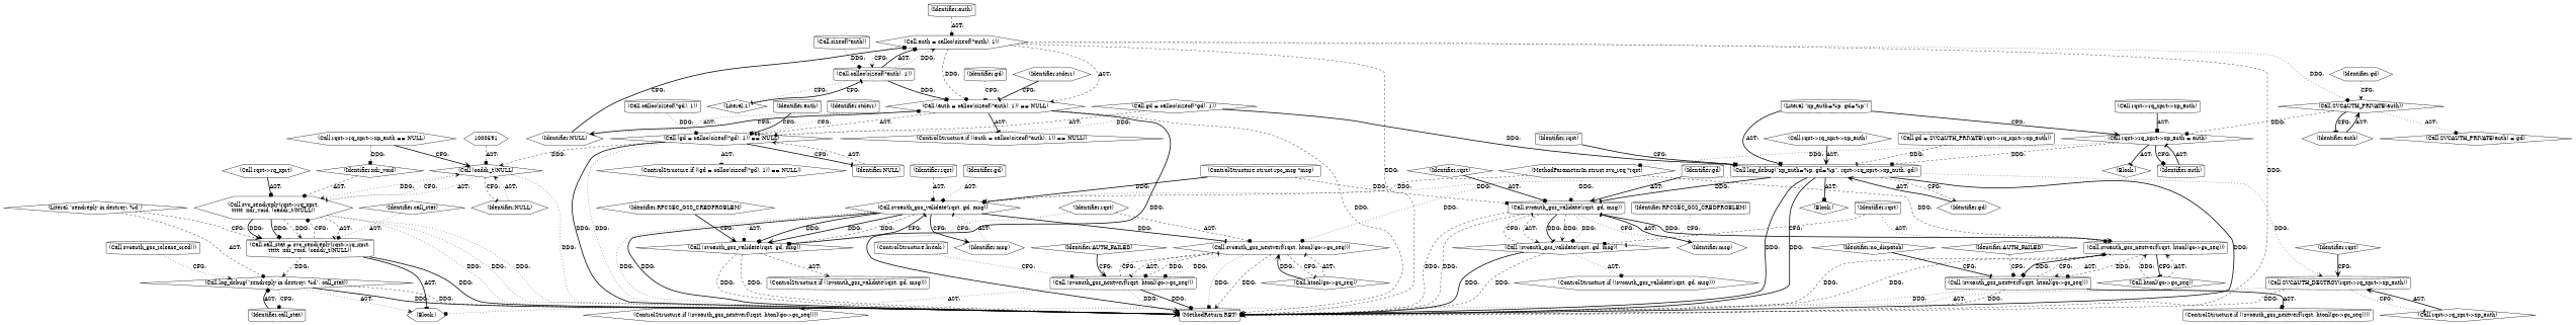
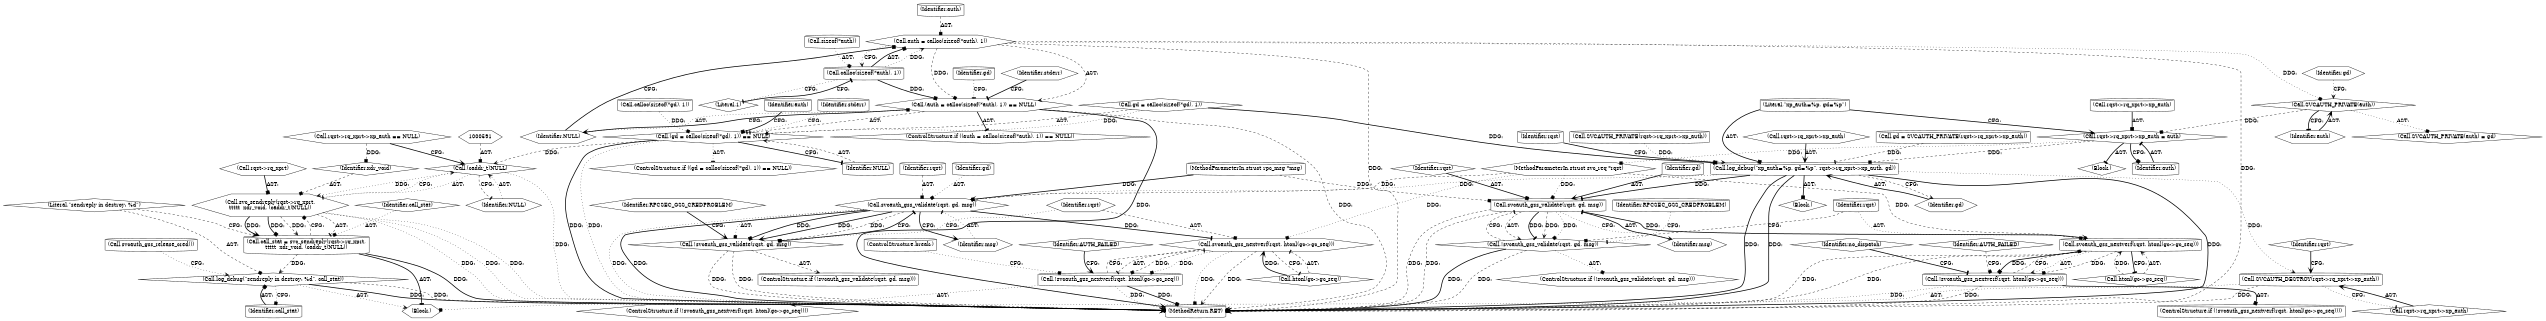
  digraph {
    node [shape=cylinder]
    edge [arrowhead=box style=bold]
    n1 [label="(Call,auth = calloc(sizeof(*auth), 1))" shape=hexagon]
    n2 [label="(Call,calloc(sizeof(*auth), 1))"]
    n3 [label="(Call,(auth = calloc(sizeof(*auth), 1)) == NULL)" shape=hexagon]
    n4 [label="(Call,SVCAUTH_PRIVATE(auth))" shape=diamond]
    n5 [label="(MethodReturn,RET)"]
    n6 [label="(Literal,1)" shape=diamond]
    n7 [label="(Call,(gd = calloc(sizeof(*gd), 1)) == NULL)" shape=diamond]
    n8 [label="(Identifier,NULL)" shape=hexagon]
    n9 [label="(ControlStructure,if ((auth = calloc(sizeof(*auth), 1)) == NULL))" shape=diamond]
    n10 [label="(Call,rqst->rq_xprt->xp_auth = auth)" shape=diamond]
    n11 [label="(Call,SVCAUTH_PRIVATE(auth) = gd)" shape=diamond]
    n12 [label="(Identifier,auth)" shape=hexagon]
    n13 [label="(Call,(caddr_t)NULL)" shape=diamond]
    n14 [label="(ControlStructure,if ((gd = calloc(sizeof(*gd), 1)) == NULL))" shape=hexagon]
    n15 [label="(Identifier,NULL)"]
    n16 [label="(Call,svc_sendreply(rqst->rq_xprt,\n\t\t\t\t\t  xdr_void, (caddr_t)NULL))" shape=hexagon]
    n17 [label="(Identifier,NULL)" shape=hexagon]
    n18 [label="(Call,call_stat = svc_sendreply(rqst->rq_xprt,\n\t\t\t\t\t  xdr_void, (caddr_t)NULL))"]
    n19 [label="(Call,log_debug(\"sendreply in destroy: %d\", call_stat))" shape=diamond]
    n20 [label="(Block,)" shape=hexagon]
    n21 [label="(Identifier,call_stat)"]
    n22 [label="(Call,log_debug(\"xp_auth=%p, gd=%p\", rqst->rq_xprt->xp_auth, gd))"]
    n23 [label="(Identifier,auth)"]
    n24 [label="(Block,)" shape=diamond]
    n25 [label="(MethodParameterIn,struct svc_req *rqst)" shape=hexagon]
    n26 [label="(Call,svcauth_gss_validate(rqst, gd, msg))" shape=hexagon]
    n27 [label="(Call,svcauth_gss_validate(rqst, gd, msg))"]
    n28 [label="(Call,SVCAUTH_DESTROY(rqst->rq_xprt->xp_auth))"]
    n29 [label="(Identifier,gd)" shape=hexagon]
    n30 [label="(Block,)" shape=diamond]
    n31 [label="(Call,!svcauth_gss_validate(rqst, gd, msg))" shape=diamond]
    n32 [label="(Call,svcauth_gss_nextverf(rqst, htonl(gc->gc_seq)))" shape=hexagon]
    n33 [label="(Identifier,msg)" shape=hexagon]
    n34 [label="(Call,!svcauth_gss_validate(rqst, gd, msg))" shape=diamond]
    n35 [label="(Call,svcauth_gss_nextverf(rqst, htonl(gc->gc_seq)))"]
    n36 [label="(Identifier,msg)" shape=hexagon]
    n37 [label="(Call,rqst->rq_xprt->xp_auth)" shape=diamond]
    n38 [label="(ControlStructure,if (!svcauth_gss_validate(rqst, gd, msg)))"]
    n39 [label="(Call,!svcauth_gss_nextverf(rqst, htonl(gc->gc_seq)))"]
    n40 [label="(Call,htonl(gc->gc_seq))" shape=diamond]
    n41 [label="(ControlStructure,if (!svcauth_gss_nextverf(rqst, htonl(gc->gc_seq))))" shape=hexagon]
    n42 [label="(ControlStructure,if (!svcauth_gss_validate(rqst, gd, msg)))" shape=hexagon]
    n43 [label="(Call,!svcauth_gss_nextverf(rqst, htonl(gc->gc_seq)))"]
    n44 [label="(Call,htonl(gc->gc_seq))" shape=diamond]
    n45 [label="(ControlStructure,if (!svcauth_gss_nextverf(rqst, htonl(gc->gc_seq))))"]
    n46 [label="(Identifier,rqst)"]
    n47 [label="(Identifier,rqst)" shape=diamond]
    n48 [label="(Call,rqst->rq_xprt)" shape=hexagon]
    n49 [label="(Identifier,rqst)"]
    n50 [label="(Identifier,gd)" shape=hexagon]
    n51 [label="(Identifier,rqst)" shape=diamond]
    n52 [label="(Identifier,call_stat)" shape=diamond]
    n53 [label="(Identifier,RPCSEC_GSS_CREDPROBLEM)" shape=hexagon]
    n54 [label="(Call,sizeof(*auth))"]
    n55 [label="(Identifier,gd)"]
-   n56 [label="(ControlStructure,struct rpc_msg *msg)"]
+   n56 [label="(MethodParameterIn,struct rpc_msg *msg)"]
    n57 [label="(Call,rqst->rq_xprt->xp_auth)" shape=hexagon]
    n58 [label="(Identifier,auth)"]
    n59 [label="(Identifier,rqst)"]
    n60 [label="(Identifier,xdr_void)" shape=diamond]
    n61 [label="(Identifier,gd)"]
    n62 [label="(Call,gd = SVCAUTH_PRIVATE(rqst->rq_xprt->xp_auth))"]
    n63 [label="(Identifier,auth)"]
    n64 [label="(Identifier,stderr)"]
    n65 [label="(Identifier,rqst)" shape=hexagon]
    n66 [label="(Identifier,stderr)" shape=hexagon]
    n67 [label="(Call,gd = calloc(sizeof(*gd), 1))" shape=diamond]
+   n68 [label="(Call,SVCAUTH_PRIVATE(rqst->rq_xprt->xp_auth))"]
    n69 [label="(ControlStructure,break;)"]
    n70 [label="(Identifier,AUTH_FAILED)" shape=diamond]
    n71 [label="(Identifier,gd)"]
    n72 [label="(Call,rqst->rq_xprt->xp_auth == NULL)" shape=hexagon]
    n73 [label="(Call,calloc(sizeof(*gd), 1))"]
    n74 [label="(Call,svcauth_gss_release_cred())"]
    n75 [label="(Identifier,AUTH_FAILED)" shape=diamond]
    n76 [label="(Literal,\"xp_auth=%p, gd=%p\")"]
    n77 [label="(Identifier,no_dispatch)" shape=diamond]
    n78 [label="(Call,rqst->rq_xprt->xp_auth)"]
    n79 [label="(Identifier,RPCSEC_GSS_CREDPROBLEM)"]
    n80 [label="(Literal,\"sendreply in destroy: %d\")" shape=diamond]
    1000591 [shape=hexagon]
    n1 -> n2 [arrowhead=vee label="CFG: " style=dotted]
    n1 -> n3 [arrowhead=vee label="AST: " style=dashed]
    n1 -> n3 [label="DDG: " style=dashed]
    n1 -> n4 [label="DDG: " style=dotted]
    n1 -> n5 [arrowhead=tee label="DDG: " style=dashed]
    n1 -> n5 [arrowhead=vee label="DDG: " style=dashed]
    n2 -> n1 [label="AST: "]
    n2 -> n1 [arrowhead=vee label="DDG: " style=dotted]
    n2 -> n3 [label="DDG: "]
    n2 -> n6 [arrowhead=tee label="CFG: " style=dotted]
    n3 -> n5 [arrowhead=vee label="DDG: "]
    n3 -> n5 [arrowhead=vee label="DDG: " style=dashed]
    n3 -> n7 [arrowhead=tee label="AST: " style=dashed]
    n3 -> n8 [arrowhead=vee label="CFG: "]
    n3 -> n9 [arrowhead=tee label="AST: "]
    n4 -> n10 [label="DDG: " style=dashed]
    n4 -> n11 [label="AST: " style=dotted]
    n4 -> n12 [arrowhead=tee label="CFG: "]
    n6 -> n2 [arrowhead=tee label="CFG: "]
    n7 -> n5 [arrowhead=vee label="DDG: " style=dotted]
    n7 -> n5 [arrowhead=vee label="DDG: "]
    n7 -> n13 [arrowhead=vee label="DDG: " style=dashed]
    n7 -> n14 [arrowhead=tee label="AST: " style=dotted]
    n7 -> n15 [arrowhead=tee label="CFG: "]
    n8 -> n1 [label="CFG: "]
    n8 -> n3 [label="AST: " style=dotted]
    n10 -> n22 [label="DDG: " style=dashed]
    n10 -> n23 [label="CFG: "]
    n10 -> n24 [arrowhead=tee label="AST: "]
    n10 -> n25 [label="DDG: " style=dotted]
    n12 -> n4 [arrowhead=vee label="AST: "]
    n13 -> n5 [label="DDG: " style=dotted]
    n13 -> n16 [arrowhead=tee label="AST: " style=dotted]
    n13 -> n16 [arrowhead=vee label="DDG: " style=dotted]
    n13 -> n17 [arrowhead=tee label="CFG: " style=dashed]
    n15 -> n7 [arrowhead=vee label="AST: " style=dashed]
    n16 -> n5 [arrowhead=tee label="DDG: " style=dotted]
    n16 -> n5 [label="DDG: " style=dotted]
    n16 -> n5 [label="DDG: " style=dotted]
    n16 -> n13 [arrowhead=vee label="CFG: " style=dotted]
    n16 -> n18 [arrowhead=tee label="AST: " style=dashed]
    n16 -> n18 [arrowhead=vee label="DDG: "]
    n16 -> n18 [label="DDG: "]
    n16 -> n18 [arrowhead=vee label="DDG: " style=dashed]
    n17 -> n13 [arrowhead=vee label="AST: " style=dotted]
    n18 -> n5 [arrowhead=vee label="DDG: "]
    n18 -> n16 [label="CFG: " style=dashed]
    n18 -> n19 [arrowhead=vee label="DDG: " style=dashed]
    n18 -> n20 [arrowhead=tee label="AST: "]
    n19 -> n5 [arrowhead=vee label="DDG: "]
    n19 -> n5 [arrowhead=vee label="DDG: " style=dashed]
    n19 -> n20 [arrowhead=vee label="AST: " style=dotted]
    n19 -> n21 [label="CFG: " style=dotted]
    n21 -> n19 [label="AST: "]
    n22 -> n5 [arrowhead=tee label="DDG: "]
    n22 -> n5 [arrowhead=vee label="DDG: "]
    n22 -> n5 [arrowhead=vee label="DDG: "]
    n22 -> n26 [label="DDG: " style=dotted]
    n22 -> n27 [arrowhead=tee label="DDG: "]
    n22 -> n28 [arrowhead=vee label="DDG: " style=dotted]
    n22 -> n29 [arrowhead=vee label="CFG: " style=dashed]
    n22 -> n30 [label="AST: "]
    n23 -> n10 [arrowhead=tee label="AST: "]
    n25 -> n26 [arrowhead=tee label="DDG: " style=dashed]
    n25 -> n27 [label="DDG: " style=dotted]
    n25 -> n32 [label="DDG: " style=dotted]
    n25 -> n35 [label="DDG: " style=dashed]
    n26 -> n5 [label="DDG: "]
    n26 -> n5 [label="DDG: " style=dotted]
    n26 -> n31 [label="AST: " style=dotted]
    n26 -> n31 [label="DDG: "]
    n26 -> n31 [arrowhead=vee label="DDG: "]
    n26 -> n31 [label="DDG: " style=dashed]
    n26 -> n32 [arrowhead=tee label="DDG: "]
    n26 -> n33 [arrowhead=vee label="CFG: "]
    n27 -> n5 [arrowhead=vee label="DDG: " style=dashed]
    n27 -> n5 [arrowhead=vee label="DDG: " style=dashed]
    n27 -> n34 [arrowhead=vee label="AST: " style=dashed]
    n27 -> n34 [arrowhead=tee label="DDG: "]
    n27 -> n34 [arrowhead=vee label="DDG: " style=dashed]
    n27 -> n34 [label="DDG: " style=dotted]
    n27 -> n35 [arrowhead=vee label="DDG: "]
    n27 -> n36 [arrowhead=vee label="CFG: " style=dotted]
    n28 -> n5 [label="DDG: " style=dashed]
    n28 -> n20 [label="AST: " style=dotted]
    n28 -> n37 [arrowhead=tee label="CFG: " style=dotted]
    n29 -> n22 [arrowhead=vee label="AST: "]
    n31 -> n5 [arrowhead=tee label="DDG: " style=dashed]
    n31 -> n5 [arrowhead=tee label="DDG: " style=dashed]
    n31 -> n26 [arrowhead=tee label="CFG: "]
    n31 -> n38 [arrowhead=vee label="AST: " style=dashed]
    n32 -> n5 [label="DDG: " style=dotted]
    n32 -> n5 [arrowhead=vee label="DDG: " style=dashed]
    n32 -> n39 [arrowhead=tee label="AST: " style=dashed]
    n32 -> n39 [label="DDG: " style=dashed]
    n32 -> n39 [label="DDG: " style=dotted]
    n32 -> n40 [arrowhead=tee label="CFG: " style=dashed]
    n33 -> n26 [arrowhead=tee label="AST: " style=dotted]
    n34 -> n5 [arrowhead=tee label="DDG: " style=dashed]
    n34 -> n5 [label="DDG: "]
    n34 -> n27 [arrowhead=tee label="CFG: " style=dashed]
    n34 -> n42 [label="AST: " style=dotted]
    n35 -> n5 [label="DDG: " style=dashed]
    n35 -> n5 [label="DDG: " style=dashed]
    n35 -> n43 [arrowhead=vee label="AST: " style=dotted]
    n35 -> n43 [label="DDG: " style=dashed]
    n35 -> n43 [label="DDG: "]
    n35 -> n44 [arrowhead=tee label="CFG: "]
    n36 -> n27 [arrowhead=tee label="AST: "]
    n37 -> n28 [arrowhead=vee label="AST: "]
    n39 -> n5 [label="DDG: "]
    n39 -> n5 [arrowhead=tee label="DDG: " style=dotted]
    n39 -> n32 [arrowhead=tee label="CFG: " style=dashed]
    n39 -> n41 [arrowhead=vee label="AST: " style=dotted]
    n40 -> n32 [arrowhead=tee label="AST: " style=dashed]
    n40 -> n32 [arrowhead=vee label="DDG: "]
    n43 -> n5 [arrowhead=vee label="DDG: " style=dotted]
    n43 -> n5 [arrowhead=tee label="DDG: " style=dashed]
    n43 -> n35 [label="CFG: " style=dashed]
    n43 -> n45 [label="AST: "]
    n44 -> n35 [arrowhead=vee label="AST: " style=dashed]
    n44 -> n35 [arrowhead=vee label="DDG: " style=dashed]
    n46 -> n34 [label="CFG: " style=dashed]
    n46 -> n35 [arrowhead=tee label="AST: " style=dotted]
    n47 -> n27 [label="AST: "]
    n48 -> n16 [label="AST: "]
    n49 -> n22 [label="CFG: "]
    n50 -> n4 [arrowhead=vee label="CFG: " style=dotted]
    n51 -> n28 [arrowhead=vee label="CFG: "]
    n52 -> n18 [label="AST: " style=dotted]
    n53 -> n31 [arrowhead=vee label="CFG: "]
-   n54 -> n2 [label="DDG: " style=dotted]
+   n54 -> n2 [label="AST: " style=dotted]
    n55 -> n27 [arrowhead=vee label="AST: "]
    n56 -> n26 [arrowhead=vee label="DDG: "]
    n56 -> n27 [label="DDG: " style=dashed]
    n57 -> n22 [arrowhead=vee label="AST: "]
    n58 -> n7 [label="CFG: "]
    n59 -> n26 [label="AST: " style=dashed]
    n60 -> n16 [label="AST: " style=dashed]
    n61 -> n3 [arrowhead=tee label="CFG: " style=dotted]
    n62 -> n22 [arrowhead=tee label="DDG: " style=dashed]
    n63 -> n1 [label="AST: " style=dashed]
    n64 -> n7 [arrowhead=tee label="CFG: " style=dotted]
    n65 -> n31 [label="CFG: " style=dotted]
    n65 -> n32 [label="AST: " style=dashed]
    n66 -> n3 [arrowhead=tee label="CFG: "]
    n67 -> n7 [arrowhead=tee label="AST: " style=dashed]
    n67 -> n7 [arrowhead=vee label="DDG: " style=dotted]
    n67 -> n22 [arrowhead=tee label="DDG: "]
+   n68 -> n22 [arrowhead=vee label="DDG: " style=dotted]
    n69 -> n39 [label="CFG: " style=dotted]
    n70 -> n43 [label="CFG: " style=dashed]
    n71 -> n26 [label="AST: " style=dotted]
    n72 -> n13 [arrowhead=vee label="CFG: "]
    n72 -> n60 [label="DDG: " style=dashed]
    n73 -> n7 [label="DDG: " style=dotted]
    n74 -> n19 [arrowhead=vee label="CFG: " style=dotted]
    n75 -> n39 [arrowhead=vee label="CFG: "]
    n76 -> n10 [arrowhead=vee label="CFG: "]
    n76 -> n22 [label="AST: "]
    n77 -> n43 [arrowhead=tee label="CFG: "]
    n78 -> n10 [label="AST: "]
    n79 -> n34 [arrowhead=tee label="CFG: " style=dotted]
    n80 -> n18 [arrowhead=vee label="CFG: " style=dashed]
    n80 -> n19 [label="AST: " style=dashed]
    1000591 -> n13 [label="AST: " style=dashed]
  }
